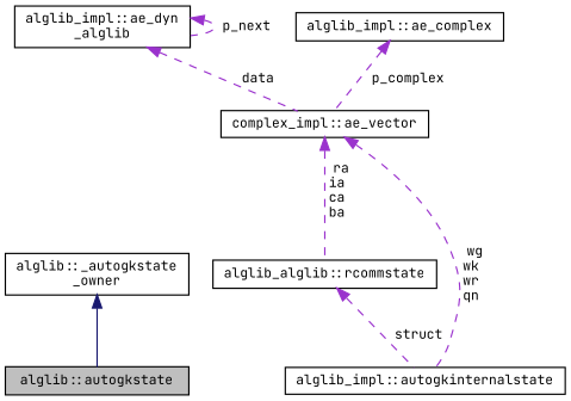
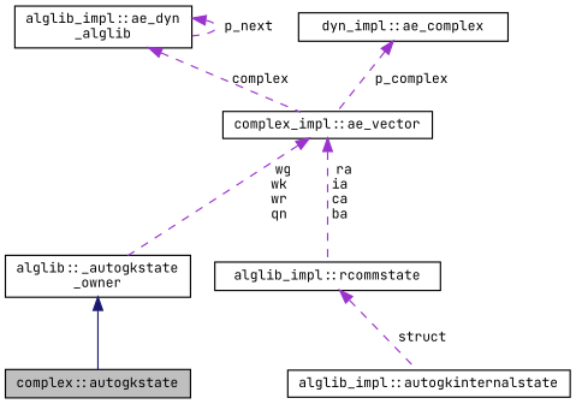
  digraph {
    fontname="JetBrains Mono"
    node [color=black fillcolor=white fontname="JetBrains Mono" fontsize=10 shape=record style=filled]
    edge [color=darkorchid3 dir=back fontname="JetBrains Mono" fontsize=10 labelfontname=Helvetica labelfontsize=10 style=dashed]
-   n1 [fillcolor=grey75 fontcolor=black height=0.2 label="alglib::autogkstate" width=0.4]
+   n1 [fillcolor=grey75 fontcolor=black height=0.2 label="complex::autogkstate" width=0.4]
    n2 [height=0.2 label="alglib::_autogkstate\l_owner" width=0.4]
-   n3 [height=0.2 label="alglib_alglib::rcommstate" width=0.4]
+   n3 [height=0.2 label="alglib_impl::rcommstate" width=0.4]
    n4 [height=0.2 label="alglib_impl::autogkinternalstate" width=0.4]
    n5 [height=0.2 label="complex_impl::ae_vector" width=0.4]
    n6 [height=0.2 label="alglib_impl::ae_dyn\l_alglib" width=0.4]
-   n7 [height=0.2 label="alglib_impl::ae_complex" width=0.4]
+   n7 [height=0.2 label="dyn_impl::ae_complex" width=0.4]
    n2 -> n1 [color=midnightblue style=solid]
    n3 -> n4 [label=" struct"]
    n5 -> n3 [label=" ra\nia\nca\nba"]
-   n5 -> n4 [label=" wg\nwk\nwr\nqn"]
-   n6 -> n5 [label=" data"]
+   n5 -> n2 [label=" wg\nwk\nwr\nqn"]
+   n6 -> n5 [label=" complex"]
    n6 -> n6 [label=" p_next"]
    n7 -> n5 [label=" p_complex"]
  }
